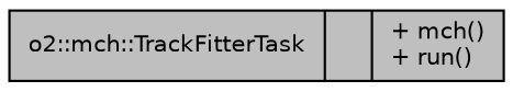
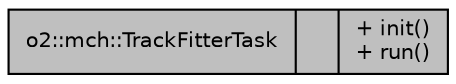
  digraph {
    rankdir=LR
-   n1 [color=black fillcolor=grey75 fontcolor=black fontname=Helvetica fontsize=10 height=0.2 label="{o2::mch::TrackFitterTask\n||+ mch()\l+ run()\l}" shape=record style=filled width=0.4]
+   n1 [color=black fillcolor=grey75 fontcolor=black fontname=Helvetica fontsize=10 height=0.2 label="{o2::mch::TrackFitterTask\n||+ init()\l+ run()\l}" shape=record style=filled width=0.4]
  }
